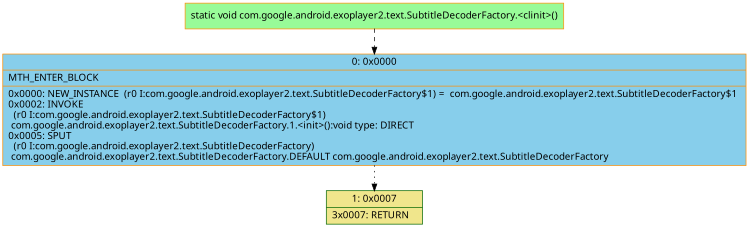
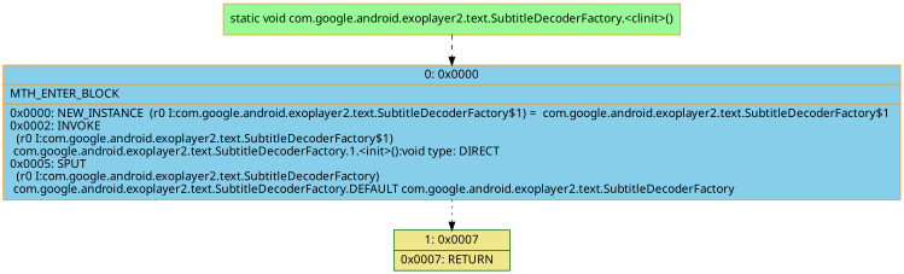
  digraph {
    fontname="Noto Sans"
    node [shape=record style=filled color=darkorange fontname="Noto Sans"]
    edge [fontname="Noto Sans"]
    n1 [label="{0\:\ 0x0000|MTH_ENTER_BLOCK\l|0x0000: NEW_INSTANCE  (r0 I:com.google.android.exoplayer2.text.SubtitleDecoderFactory$1) =  com.google.android.exoplayer2.text.SubtitleDecoderFactory$1 \l0x0002: INVOKE  \l  (r0 I:com.google.android.exoplayer2.text.SubtitleDecoderFactory$1)\l com.google.android.exoplayer2.text.SubtitleDecoderFactory.1.\<init\>():void type: DIRECT \l0x0005: SPUT  \l  (r0 I:com.google.android.exoplayer2.text.SubtitleDecoderFactory)\l com.google.android.exoplayer2.text.SubtitleDecoderFactory.DEFAULT com.google.android.exoplayer2.text.SubtitleDecoderFactory \l}" fillcolor=skyblue]
-   n2 [label="{1\:\ 0x0007|3x0007: RETURN   \l}" fillcolor=khaki color=darkgreen]
+   n2 [label="{1\:\ 0x0007|0x0007: RETURN   \l}" fillcolor=khaki color=darkgreen]
    n3 [label="{static void com.google.android.exoplayer2.text.SubtitleDecoderFactory.\<clinit\>() }" fillcolor=palegreen]
    n1 -> n2 [style=dotted]
    n3 -> n1 [style=dashed]
  }
